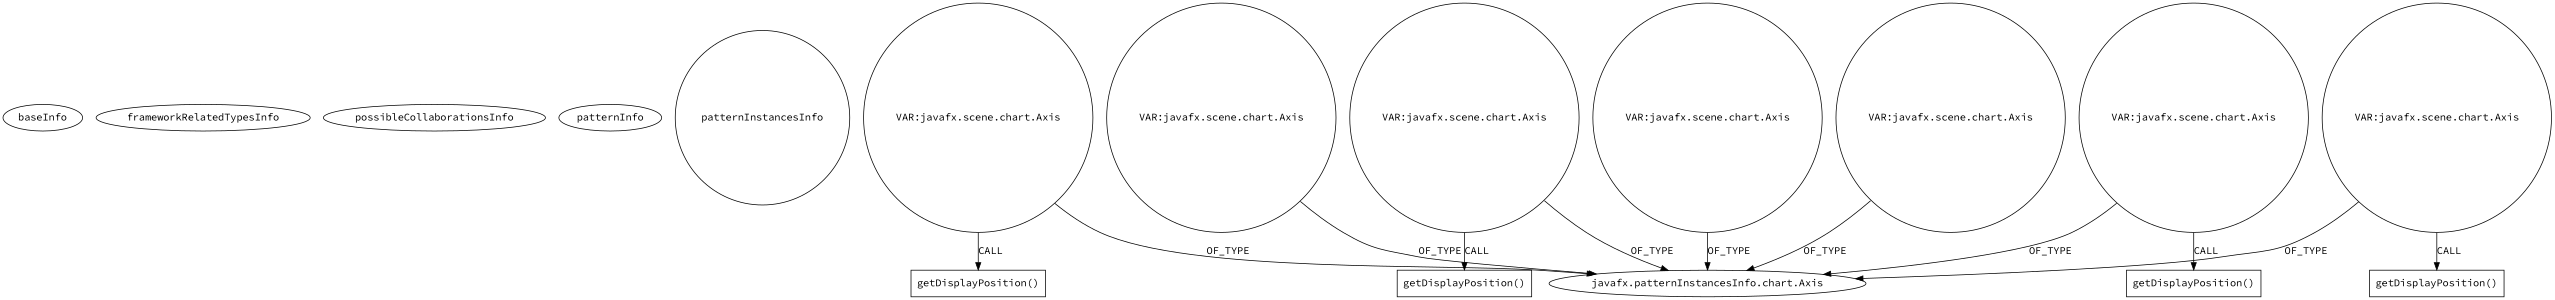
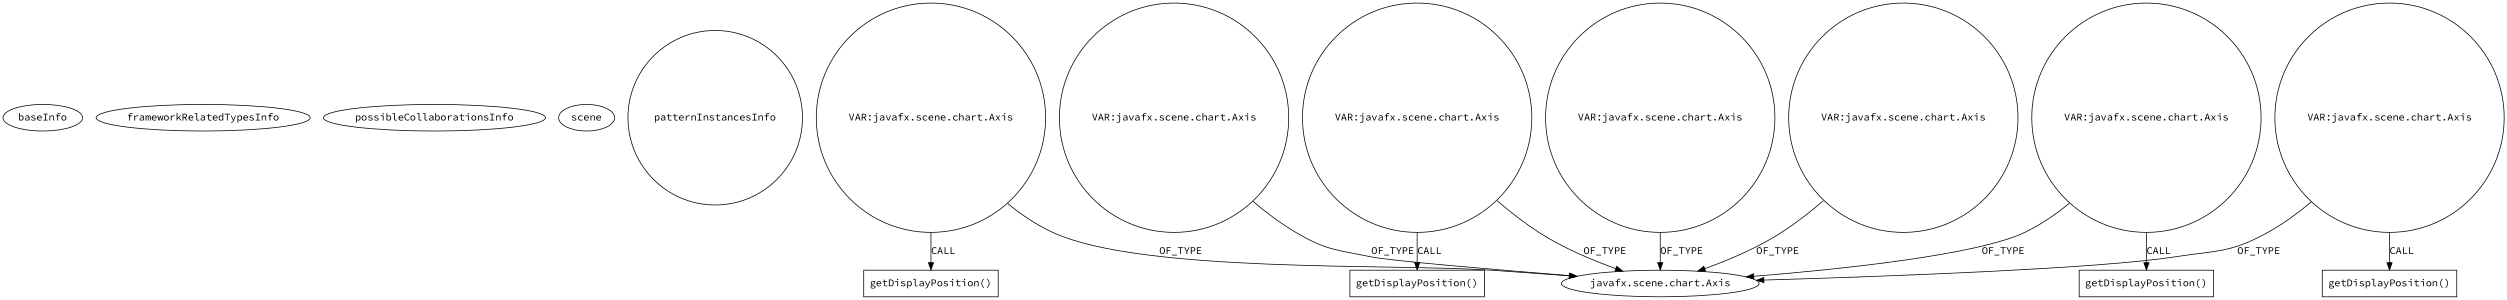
  digraph {
    fontname="Source Code Pro"
    node [fontname="Source Code Pro" shape=circle isFrameworkType=false vertexType=VARIABLE_EXPRESION]
    edge [fontname="Source Code Pro"]
    baseInfo [category=pattern graphId=4347 isAnonymous=false possibleRelation=false shape="" isFrameworkType="" vertexType=""]
    frameworkRelatedTypesInfo [shape="" isFrameworkType="" vertexType=""]
    possibleCollaborationsInfo [shape="" isFrameworkType="" vertexType=""]
-   patternInfo [frequency=2.0 patternRootClient=null shape="" isFrameworkType="" vertexType=""]
+   patternInfo [frequency=2.0 patternRootClient=null label=scene shape="" isFrameworkType="" vertexType=""]
    patternInstancesInfo [0="LichuanLu-ShunUI-FX~/LichuanLu-ShunUI-FX/ShunUI-FX-master/src/view/chart/StackedBarChart.java~StackedBarChart~811" 1="TomaszKorecki-InvestorAssistant~/TomaszKorecki-InvestorAssistant/InvestorAssistant-master/Investor's assistant/src/investor/charts/CandleChart.java~CandleStickChart~1473" isFrameworkType="" vertexType=""]
-   n6 [label="javafx.patternInstancesInfo.chart.Axis" vertexType=FRAMEWORK_CLASS_TYPE shape=""]
+   n6 [label="javafx.scene.chart.Axis" vertexType=FRAMEWORK_CLASS_TYPE shape=""]
    n7 [label="VAR:javafx.scene.chart.Axis"]
    n8 [label="getDisplayPosition()" shape=box vertexType=INSIDE_CALL]
    n9 [label="VAR:javafx.scene.chart.Axis"]
    n10 [label="getDisplayPosition()" shape=box vertexType=INSIDE_CALL]
    n11 [label="VAR:javafx.scene.chart.Axis"]
    n12 [label="getDisplayPosition()" shape=box vertexType=INSIDE_CALL]
    n13 [label="VAR:javafx.scene.chart.Axis"]
    n14 [label="VAR:javafx.scene.chart.Axis"]
    n15 [label="getDisplayPosition()" shape=box vertexType=INSIDE_CALL]
    n16 [label="VAR:javafx.scene.chart.Axis"]
    n17 [label="VAR:javafx.scene.chart.Axis"]
    n7 -> n6 [label=OF_TYPE]
    n7 -> n8 [label=CALL]
    n9 -> n6 [label=OF_TYPE]
    n9 -> n10 [label=CALL]
    n11 -> n6 [label=OF_TYPE]
    n11 -> n12 [label=CALL]
    n13 -> n6 [label=OF_TYPE]
    n14 -> n6 [label=OF_TYPE]
    n14 -> n15 [label=CALL]
    n16 -> n6 [label=OF_TYPE]
    n17 -> n6 [label=OF_TYPE]
  }
